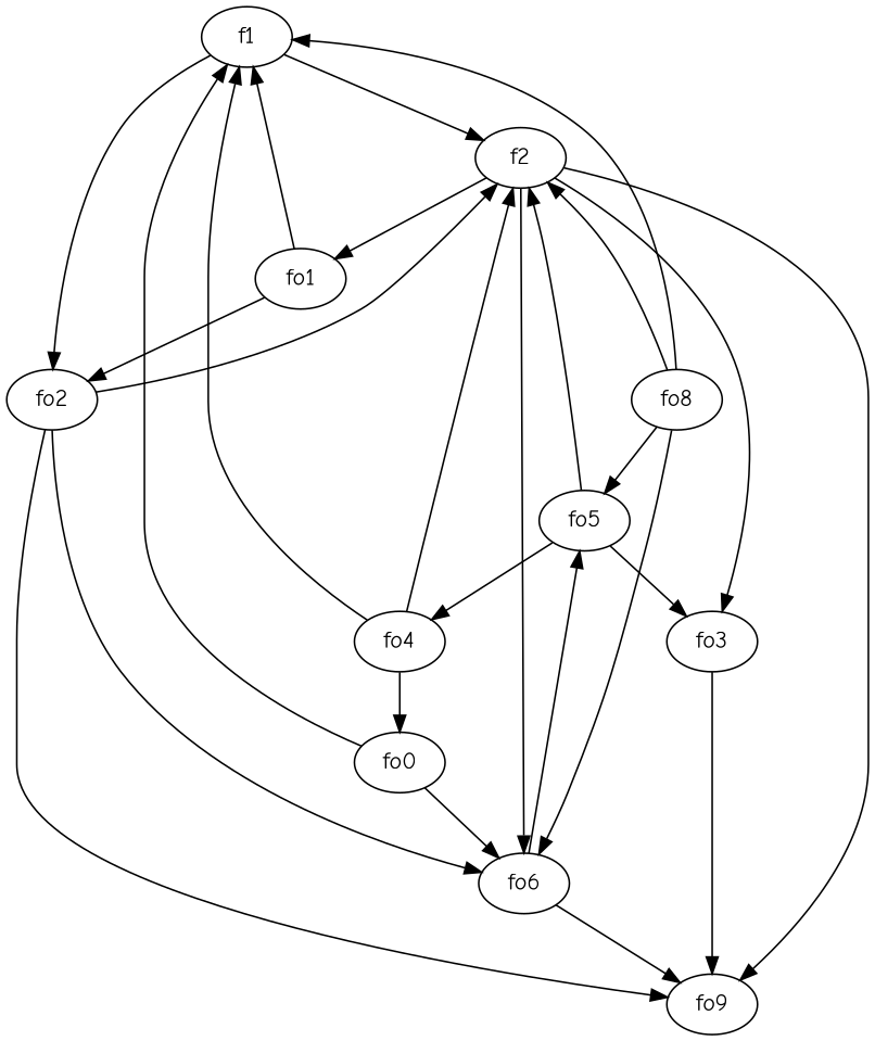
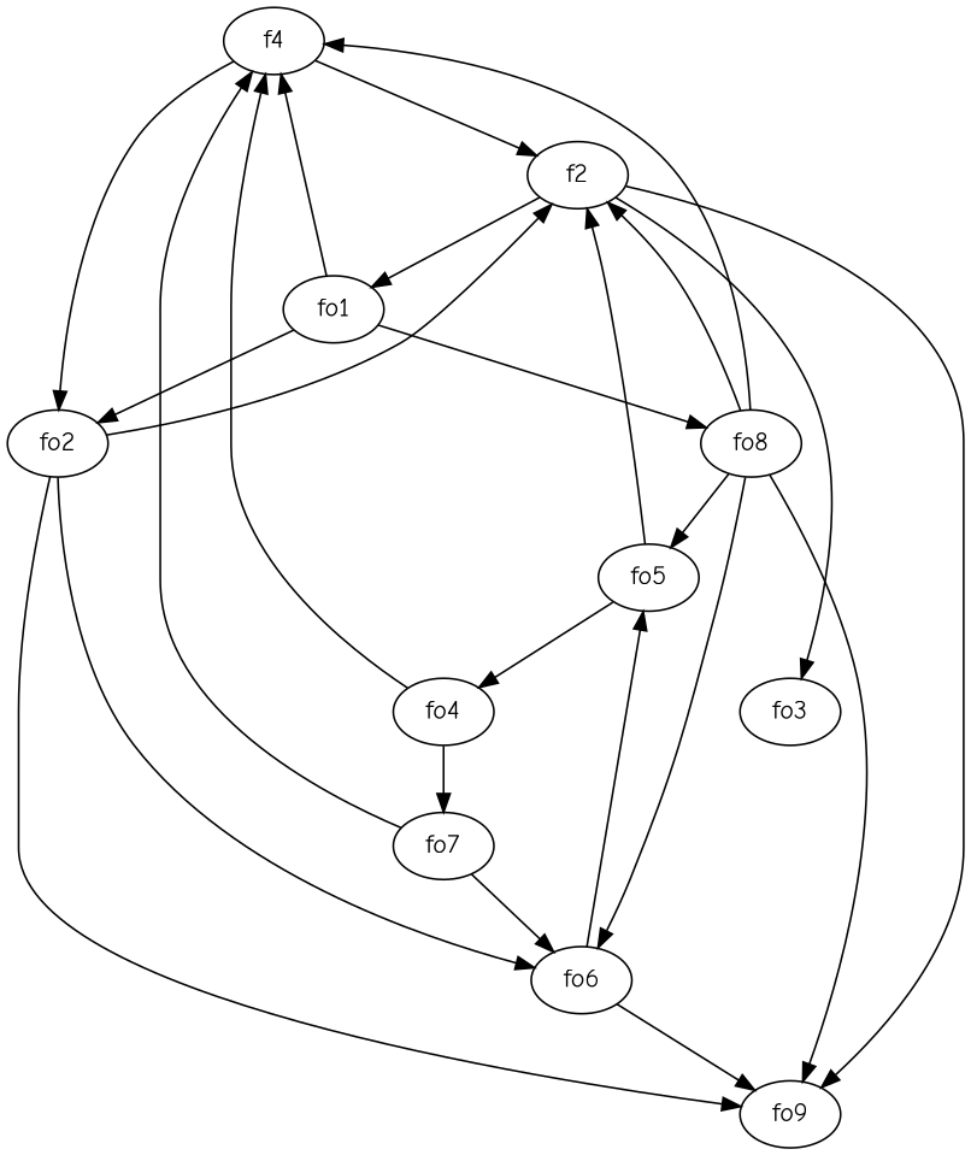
  strict digraph {
    fontname="Comic Neue"
    node [fontname="Comic Neue"]
    edge [fontname="Comic Neue" weight=2]
-   f1
+   f1 [label=f4]
    f2
    fo2
    fo1
    fo6
    fo9
    fo3
    fo8
    fo5
-   fo7 [label=fo0]
+   fo7
    fo4
    f1 -> f2
    f1 -> fo2
    f2 -> fo1
-   f2 -> fo6
    f2 -> fo9
    f2 -> fo3
    fo2 -> f2
    fo2 -> fo6
    fo2 -> fo9
    fo1 -> f1
    fo1 -> fo2
+   fo1 -> fo8
    fo6 -> fo9
    fo6 -> fo5
-   fo3 -> fo9
+   fo8 -> fo9
    fo8 -> f1
    fo8 -> f2
    fo8 -> fo6
    fo8 -> fo5
    fo5 -> f2
-   fo5 -> fo3
    fo5 -> fo4
    fo7 -> f1
    fo7 -> fo6
    fo4 -> f1
-   fo4 -> f2
    fo4 -> fo7
  }
